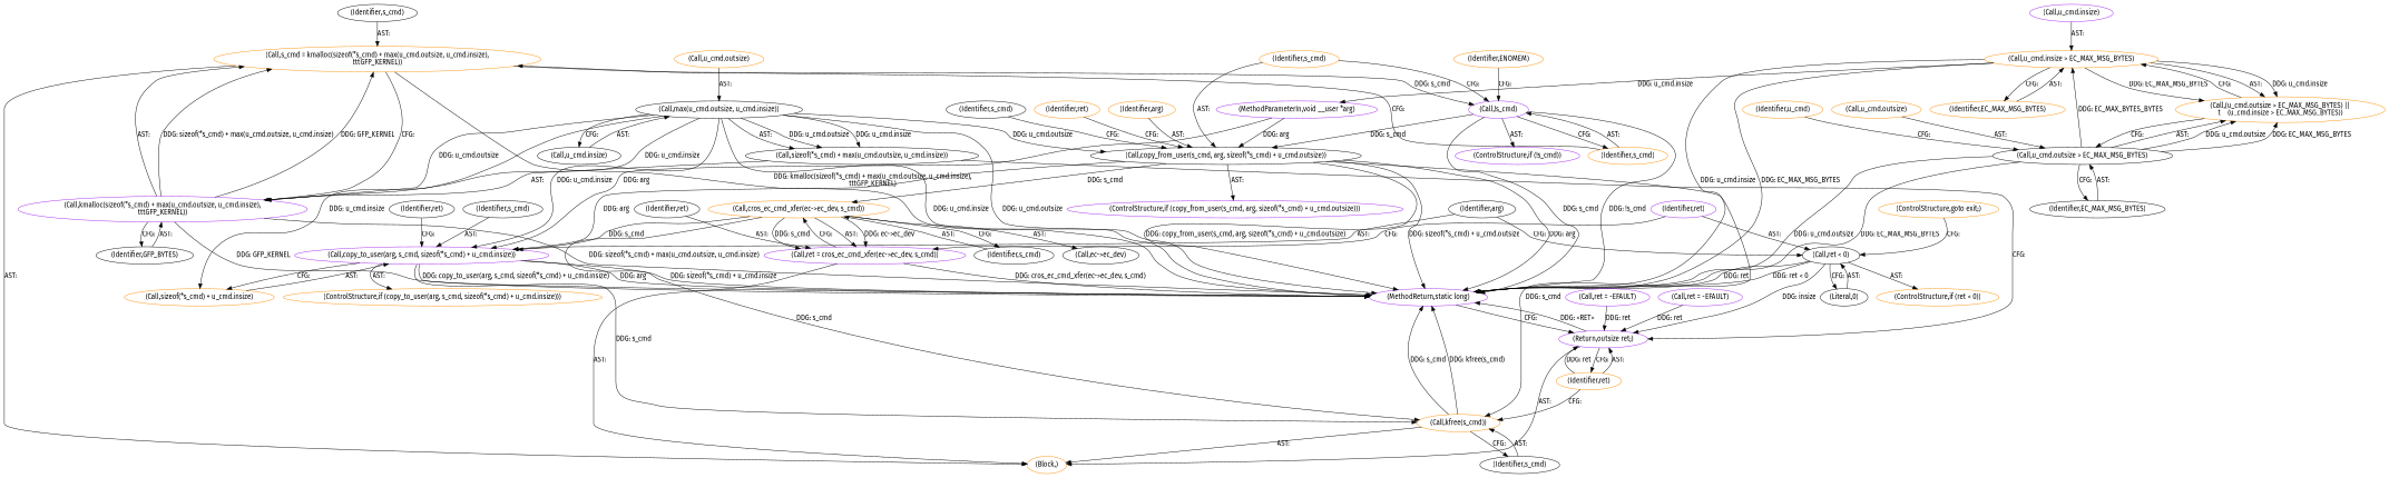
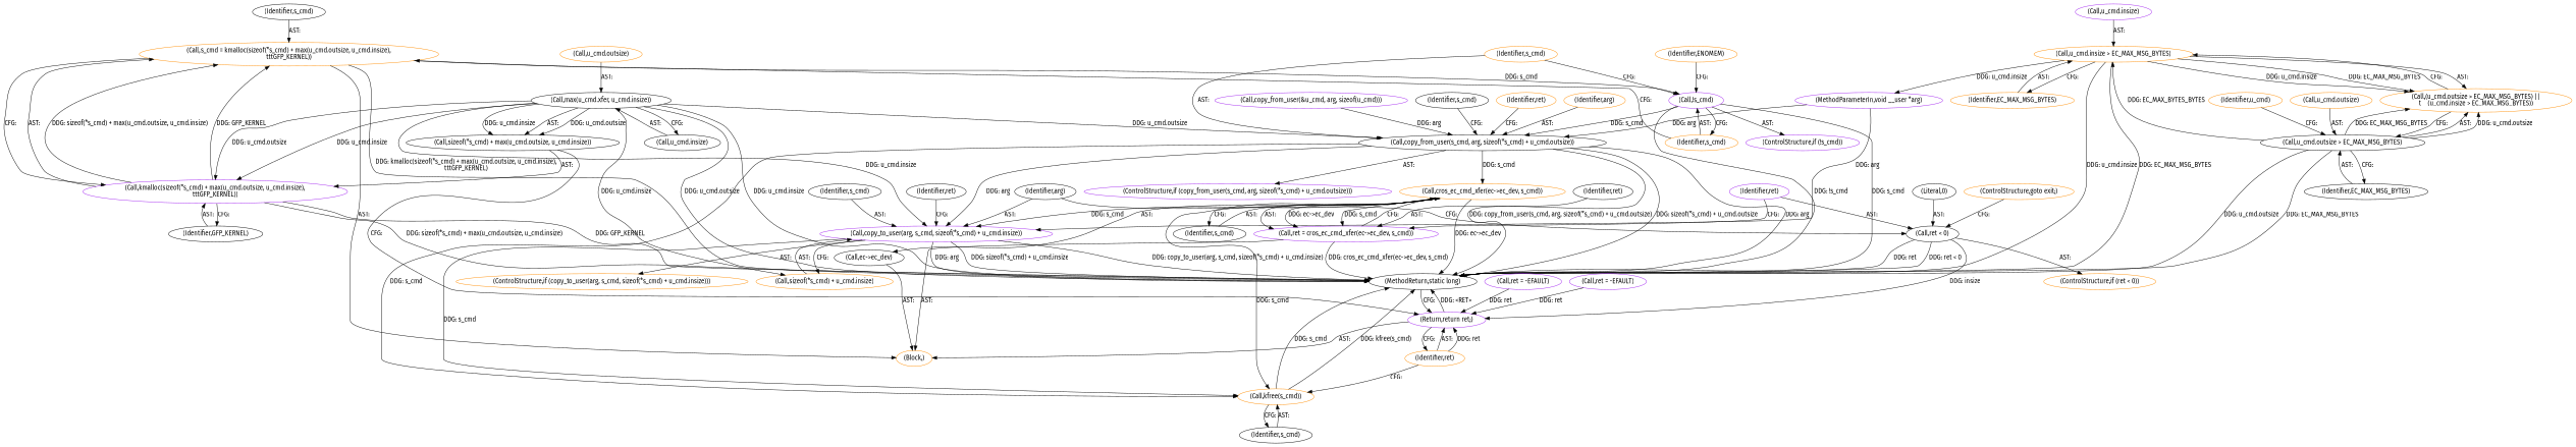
  digraph {
    fontname="Fira Sans"
    node [color=darkorange fontname="Fira Sans"]
    edge [fontname="Fira Sans"]
    n1 [label="(Call,s_cmd = kmalloc(sizeof(*s_cmd) + max(u_cmd.outsize, u_cmd.insize),\n\t\t\tGFP_KERNEL))"]
    n2 [color=purple label="(Call,kmalloc(sizeof(*s_cmd) + max(u_cmd.outsize, u_cmd.insize),\n\t\t\tGFP_KERNEL))"]
    n3 [color=purple label="(Call,!s_cmd)"]
-   n4 [color=purple label="(MethodReturn,static long)"]
+   n4 [color=black label="(MethodReturn,static long)"]
    n5 [label="(Block,)"]
-   n6 [color=black label="(Identifier,GFP_BYTES)"]
+   n6 [color=black label="(Identifier,GFP_KERNEL)"]
    n7 [color=black label="(Call,copy_from_user(s_cmd, arg, sizeof(*s_cmd) + u_cmd.outsize))"]
    n8 [color=purple label="(ControlStructure,if (!s_cmd))"]
    n9 [label="(Identifier,s_cmd)"]
-   n10 [color=purple label="(Return,outsize ret;)"]
-   n11 [color=black label="(Call,max(u_cmd.outsize, u_cmd.insize))"]
+   n10 [color=purple label="(Return,return ret;)"]
+   n11 [color=black label="(Call,max(u_cmd.xfer, u_cmd.insize))"]
    n12 [color=purple label="(Call,copy_to_user(arg, s_cmd, sizeof(*s_cmd) + u_cmd.insize))"]
    n13 [label="(Call,sizeof(*s_cmd) + u_cmd.insize)"]
    n14 [color=black label="(Call,u_cmd.insize)"]
    n15 [color=black label="(Call,sizeof(*s_cmd) + max(u_cmd.outsize, u_cmd.insize))"]
    n16 [label="(Call,cros_ec_cmd_xfer(ec->ec_dev, s_cmd))"]
    n17 [label="(Call,kfree(s_cmd))"]
    n18 [color=purple label="(ControlStructure,if (copy_from_user(s_cmd, arg, sizeof(*s_cmd) + u_cmd.outsize)))"]
    n19 [label="(ControlStructure,if (copy_to_user(arg, s_cmd, sizeof(*s_cmd) + u_cmd.insize)))"]
    n20 [color=black label="(Call,u_cmd.outsize > EC_MAX_MSG_BYTES)"]
    n21 [label="(Call,u_cmd.insize > EC_MAX_MSG_BYTES)"]
    n22 [color=black label="(Identifier,EC_MAX_MSG_BYTES)"]
    n23 [label="(Call,(u_cmd.outsize > EC_MAX_MSG_BYTES) ||\n\t    (u_cmd.insize > EC_MAX_MSG_BYTES))"]
    n24 [label="(Identifier,EC_MAX_MSG_BYTES)"]
    n25 [color=purple label="(MethodParameterIn,void __user *arg)"]
    n26 [color=purple label="(Call,ret = cros_ec_cmd_xfer(ec->ec_dev, s_cmd))"]
    n27 [color=black label="(Identifier,s_cmd)"]
    n28 [color=black label="(Call,ec->ec_dev)"]
    n29 [color=black label="(Identifier,s_cmd)"]
    n30 [color=black label="(Call,ret < 0)"]
    n31 [color=black label="(Literal,0)"]
    n32 [label="(ControlStructure,if (ret < 0))"]
    n33 [label="(Identifier,ret)"]
+   n34 [color=purple label="(Call,copy_from_user(&u_cmd, arg, sizeof(u_cmd)))"]
    n35 [label="(Identifier,u_cmd)"]
    n36 [label="(Identifier,ENOMEM)"]
    n37 [label="(Call,u_cmd.outsize)"]
    n38 [color=purple label="(Identifier,ret)"]
    n39 [color=purple label="(Call,ret = -EFAULT)"]
    n40 [color=purple label="(Call,u_cmd.insize)"]
    n41 [label="(ControlStructure,goto exit;)"]
    n42 [color=black label="(Identifier,arg)"]
    n43 [color=purple label="(Call,ret = -EFAULT)"]
    n44 [label="(Call,u_cmd.outsize)"]
    n45 [color=black label="(Identifier,ret)"]
    n46 [color=black label="(Identifier,s_cmd)"]
    n47 [label="(Identifier,ret)"]
    n48 [color=black label="(Identifier,s_cmd)"]
    n49 [color=black label="(Identifier,s_cmd)"]
    n50 [label="(Identifier,arg)"]
    n51 [color=black label="(Identifier,ret)"]
    n52 [label="(Identifier,s_cmd)"]
    n1 -> n2 [label="CFG: "]
    n1 -> n3 [label="DDG: s_cmd"]
    n1 -> n4 [label="DDG: kmalloc(sizeof(*s_cmd) + max(u_cmd.outsize, u_cmd.insize),\n\t\t\tGFP_KERNEL)"]
    n1 -> n5 [label="AST: "]
    n2 -> n1 [label="AST: "]
    n2 -> n1 [label="DDG: sizeof(*s_cmd) + max(u_cmd.outsize, u_cmd.insize)"]
    n2 -> n1 [label="DDG: GFP_KERNEL"]
    n2 -> n4 [label="DDG: sizeof(*s_cmd) + max(u_cmd.outsize, u_cmd.insize)"]
    n2 -> n4 [label="DDG: GFP_KERNEL"]
    n2 -> n6 [label="CFG: "]
    n3 -> n4 [label="DDG: !s_cmd"]
    n3 -> n4 [label="DDG: s_cmd"]
    n3 -> n7 [label="DDG: s_cmd"]
    n3 -> n8 [label="AST: "]
    n3 -> n9 [label="CFG: "]
    n4 -> n10 [label="CFG: "]
    n6 -> n2 [label="AST: "]
    n7 -> n4 [label="DDG: arg"]
    n7 -> n4 [label="DDG: copy_from_user(s_cmd, arg, sizeof(*s_cmd) + u_cmd.outsize)"]
    n7 -> n4 [label="DDG: sizeof(*s_cmd) + u_cmd.outsize"]
    n7 -> n12 [label="DDG: arg"]
    n7 -> n16 [label="DDG: s_cmd"]
    n7 -> n17 [label="DDG: s_cmd"]
    n7 -> n18 [label="AST: "]
    n9 -> n1 [label="CFG: "]
    n9 -> n3 [label="AST: "]
    n10 -> n4 [label="DDG: <RET>"]
    n10 -> n5 [label="AST: "]
    n10 -> n33 [label="CFG: "]
    n11 -> n2 [label="DDG: u_cmd.outsize"]
    n11 -> n2 [label="DDG: u_cmd.insize"]
    n11 -> n4 [label="DDG: u_cmd.outsize"]
    n11 -> n4 [label="DDG: u_cmd.insize"]
    n11 -> n7 [label="DDG: u_cmd.outsize"]
    n11 -> n12 [label="DDG: u_cmd.insize"]
    n11 -> n13 [label="DDG: u_cmd.insize"]
    n11 -> n14 [label="CFG: "]
    n11 -> n15 [label="AST: "]
    n11 -> n15 [label="DDG: u_cmd.outsize"]
    n11 -> n15 [label="DDG: u_cmd.insize"]
    n12 -> n4 [label="DDG: sizeof(*s_cmd) + u_cmd.insize"]
    n12 -> n4 [label="DDG: copy_to_user(arg, s_cmd, sizeof(*s_cmd) + u_cmd.insize)"]
    n12 -> n4 [label="DDG: arg"]
    n12 -> n13 [label="CFG: "]
    n12 -> n17 [label="DDG: s_cmd"]
    n12 -> n19 [label="AST: "]
    n13 -> n12 [label="AST: "]
    n14 -> n11 [label="AST: "]
    n15 -> n2 [label="AST: "]
    n15 -> n10 [label="CFG: "]
+   n16 -> n4 [label="DDG: ec->ec_dev"]
    n16 -> n12 [label="DDG: s_cmd"]
    n16 -> n17 [label="DDG: s_cmd"]
    n16 -> n26 [label="AST: "]
    n16 -> n26 [label="DDG: ec->ec_dev"]
    n16 -> n26 [label="DDG: s_cmd"]
    n16 -> n27 [label="CFG: "]
    n16 -> n28 [label="AST: "]
    n17 -> n4 [label="DDG: kfree(s_cmd)"]
    n17 -> n4 [label="DDG: s_cmd"]
-   n17 -> n5 [label="AST: "]
+   n28 -> n5 [label="AST: "]
    n17 -> n29 [label="CFG: "]
    n20 -> n4 [label="DDG: u_cmd.outsize"]
    n20 -> n4 [label="DDG: EC_MAX_MSG_BYTES"]
    n20 -> n21 [label="DDG: EC_MAX_BYTES_BYTES"]
    n20 -> n22 [label="CFG: "]
    n20 -> n23 [label="AST: "]
    n20 -> n23 [label="DDG: u_cmd.outsize"]
    n20 -> n23 [label="DDG: EC_MAX_MSG_BYTES"]
    n21 -> n4 [label="DDG: u_cmd.insize"]
    n21 -> n4 [label="DDG: EC_MAX_MSG_BYTES"]
    n21 -> n23 [label="AST: "]
    n21 -> n23 [label="DDG: u_cmd.insize"]
    n21 -> n23 [label="DDG: EC_MAX_MSG_BYTES"]
    n21 -> n24 [label="CFG: "]
    n21 -> n25 [label="DDG: u_cmd.insize"]
    n22 -> n20 [label="AST: "]
    n23 -> n20 [label="CFG: "]
    n23 -> n21 [label="CFG: "]
    n24 -> n21 [label="AST: "]
    n25 -> n7 [label="DDG: arg"]
    n25 -> n12 [label="DDG: arg"]
    n26 -> n4 [label="DDG: cros_ec_cmd_xfer(ec->ec_dev, s_cmd)"]
    n26 -> n5 [label="AST: "]
    n26 -> n16 [label="CFG: "]
    n27 -> n16 [label="AST: "]
    n29 -> n17 [label="AST: "]
    n30 -> n4 [label="DDG: ret < 0"]
    n30 -> n4 [label="DDG: ret"]
    n30 -> n10 [label="DDG: insize"]
-   n30 -> n31 [label="CFG: "]
    n30 -> n32 [label="AST: "]
    n31 -> n30 [label="AST: "]
    n33 -> n10 [label="AST: "]
    n33 -> n10 [label="DDG: ret"]
    n33 -> n17 [label="CFG: "]
+   n34 -> n7 [label="DDG: arg"]
    n35 -> n20 [label="CFG: "]
    n36 -> n3 [label="CFG: "]
    n37 -> n20 [label="AST: "]
    n38 -> n26 [label="CFG: "]
    n38 -> n30 [label="AST: "]
    n39 -> n10 [label="DDG: ret"]
    n40 -> n21 [label="AST: "]
    n41 -> n30 [label="CFG: "]
    n42 -> n12 [label="AST: "]
    n42 -> n30 [label="CFG: "]
    n43 -> n10 [label="DDG: ret"]
    n44 -> n11 [label="AST: "]
    n45 -> n12 [label="CFG: "]
    n46 -> n7 [label="CFG: "]
    n47 -> n7 [label="CFG: "]
    n48 -> n1 [label="AST: "]
    n49 -> n12 [label="AST: "]
    n50 -> n7 [label="AST: "]
    n51 -> n26 [label="AST: "]
    n52 -> n3 [label="CFG: "]
    n52 -> n7 [label="AST: "]
  }
